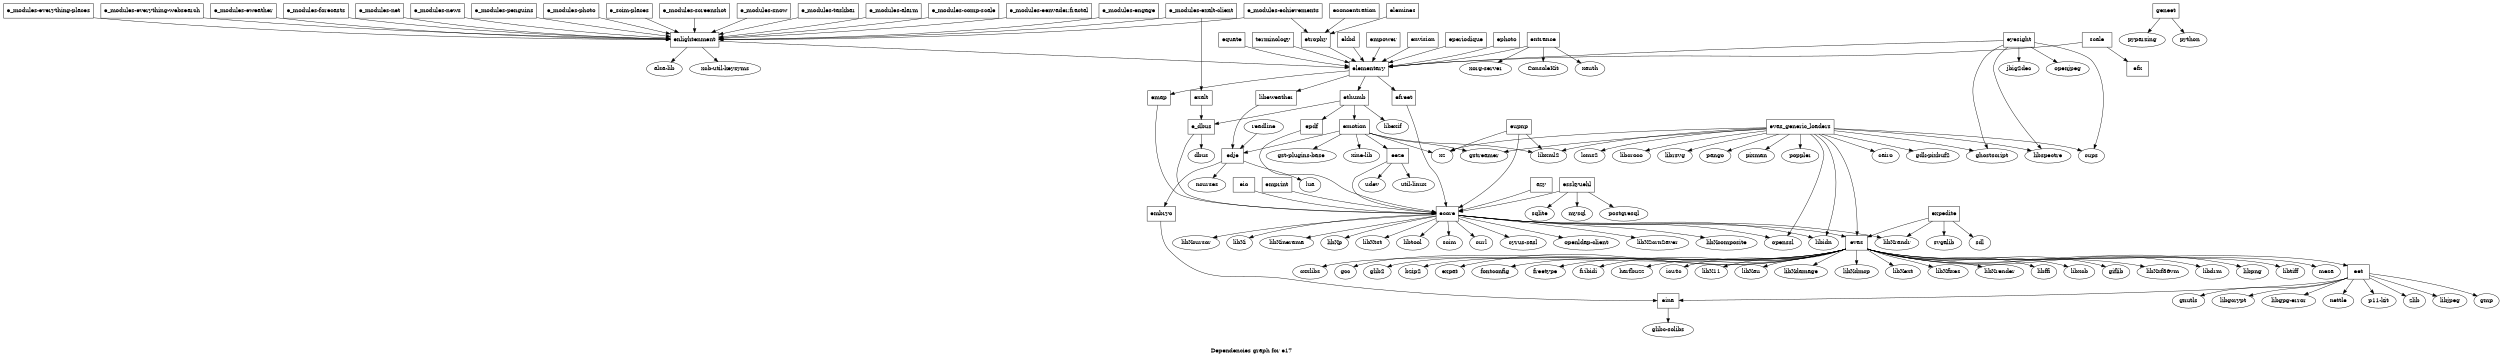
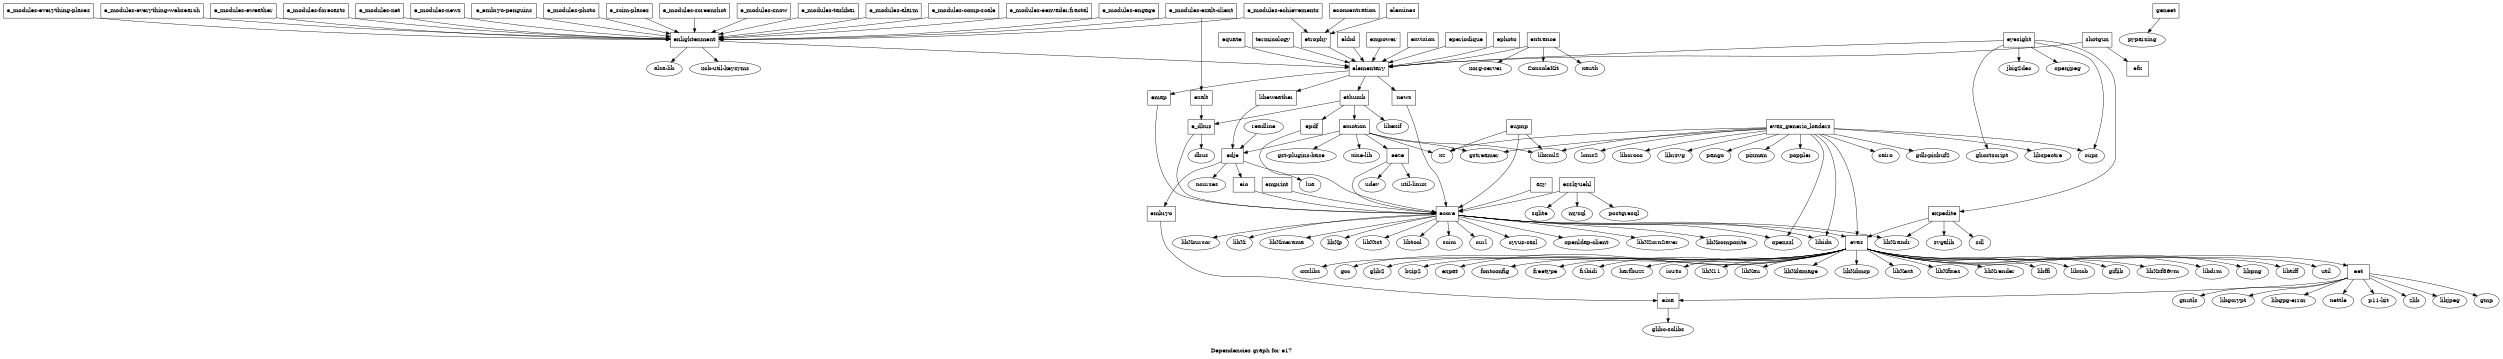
  digraph {
    label="Dependencies graph for e17"
    azy [shape=box]
    ecore [shape=box]
    curl
    "cyrus-sasl"
    libidn
    "openldap-client"
    openssl
    evas [shape=box]
    libXScrnSaver
    libXcomposite
    libXcursor
    libXi
    libXinerama
    libXp
    libXrandr
    libXtst
    libtool
    scim
    eet [shape=box]
    cxxlibs
    gcc
    glib2
    bzip2
    expat
    fontconfig
    freetype
    fribidi
    harfbuzz
    icu4c
    libX11
    libXau
    libXdamage
    libXdmcp
    libXext
    libXfixes
    libXrender
    libffi
    libxcb
    giflib
    libXxf86vm
    libdrm
    libpng
    libtiff
-   mesa
+   mesa [label=util]
    eina [shape=box]
    gmp
    gnutls
    libgcrypt
    "libgpg-error"
    nettle
    "p11-kit"
    zlib
    libjpeg
    "glibc-solibs"
    e_dbus [shape=box]
    dbus
    "e_modules-alarm" [shape=box]
    enlightenment [shape=box]
    elementary [shape=box]
    "alsa-lib"
    "xcb-util-keysyms"
-   efreet [shape=box]
+   efreet [shape=box label=news]
    emap [shape=box]
    ethumb [shape=box]
    libeweather [shape=box]
    edje [shape=box]
    eio [shape=box]
    embryo [shape=box]
    lua
    ncurses
    readline
    eeze [shape=box]
    udev
    "util-linux"
    emotion [shape=box]
    libexif
    epdf [shape=box]
    "gst-plugins-base"
    gstreamer
    libxml2
    "xine-lib"
    xz
    "e_modules-comp-scale" [shape=box]
    "e_modules-echievements" [shape=box]
    etrophy [shape=box]
    "e_modules-eenvader.fractal" [shape=box]
    "e_modules-engage" [shape=box]
    "e_modules-everything-places" [shape=box]
    "e_modules-everything-websearch" [shape=box]
    "e_modules-eweather" [shape=box]
    "e_modules-exalt-client" [shape=box]
    exalt [shape=box]
    "e_modules-forecasts" [shape=box]
    "e_modules-net" [shape=box]
    "e_modules-news" [shape=box]
-   "e_modules-penguins" [shape=box]
+   "e_modules-penguins" [shape=box label="e_embryo-penguins"]
    "e_modules-photo" [shape=box]
    n98 [label="e_scim-places" shape=box]
    "e_modules-screenshot" [shape=box]
    "e_modules-snow" [shape=box]
    "e_modules-taskbar" [shape=box]
    econcentration [shape=box]
    efx [shape=box]
    ekbd [shape=box]
    elemines [shape=box]
    empower [shape=box]
    emprint [shape=box]
    entrance [shape=box]
    ConsoleKit
    xauth
    "xorg-server"
    envision [shape=box]
    eperiodique [shape=box]
    ephoto [shape=box]
    equate [shape=box]
    esskyuehl [shape=box]
    mysql
    postgresql
    sqlite
    eupnp [shape=box]
    evas_generic_loaders [shape=box]
    cairo
    cups
    "gdk-pixbuf2"
    ghostscript
    lcms2
    libcroco
    librsvg
    libspectre
    pango
    pixman
    poppler
    expedite [shape=box]
    sdl
    svgalib
    eyesight [shape=box]
    jbig2dec
    openjpeg
    geneet [shape=box]
    pyparsing
-   python
-   shotgun [shape=box label=scale]
+   shotgun [shape=box]
    terminology [shape=box]
    azy -> ecore
    ecore -> curl
    ecore -> "cyrus-sasl"
    ecore -> libidn
    ecore -> "openldap-client"
    ecore -> openssl
    ecore -> evas
    ecore -> libXScrnSaver
    ecore -> libXcomposite
    ecore -> libXcursor
    ecore -> libXi
    ecore -> libXinerama
    ecore -> libXp
    ecore -> libXrandr
    ecore -> libXtst
    ecore -> libtool
    ecore -> scim
    evas -> eet
    evas -> cxxlibs
    evas -> gcc
    evas -> glib2
    evas -> bzip2
    evas -> expat
    evas -> fontconfig
    evas -> freetype
    evas -> fribidi
    evas -> harfbuzz
    evas -> icu4c
    evas -> libX11
    evas -> libXau
    evas -> libXdamage
    evas -> libXdmcp
    evas -> libXext
    evas -> libXfixes
    evas -> libXrender
    evas -> libffi
    evas -> libxcb
    evas -> giflib
    evas -> libXxf86vm
    evas -> libdrm
    evas -> libpng
    evas -> libtiff
    evas -> mesa
    eet -> eina
    eet -> gmp
    eet -> gnutls
    eet -> libgcrypt
    eet -> "libgpg-error"
    eet -> nettle
    eet -> "p11-kit"
    eet -> zlib
    eet -> libjpeg
    eina -> "glibc-solibs"
    e_dbus -> ecore
    e_dbus -> dbus
    "e_modules-alarm" -> enlightenment
    enlightenment -> elementary
    enlightenment -> "alsa-lib"
    enlightenment -> "xcb-util-keysyms"
    elementary -> efreet
    elementary -> emap
    elementary -> ethumb
    elementary -> libeweather
    efreet -> ecore
    emap -> ecore
    ethumb -> e_dbus
    ethumb -> emotion
    ethumb -> libexif
    ethumb -> epdf
    libeweather -> edje
+   edje -> eio
    edje -> embryo
    edje -> lua
    edje -> ncurses
    eio -> ecore
    embryo -> eina
    readline -> edje
    eeze -> ecore
    eeze -> udev
    eeze -> "util-linux"
    emotion -> edje
    emotion -> eeze
    emotion -> "gst-plugins-base"
    emotion -> gstreamer
    emotion -> libxml2
    emotion -> "xine-lib"
    emotion -> xz
    epdf -> ecore
    "e_modules-comp-scale" -> enlightenment
    "e_modules-echievements" -> enlightenment
    "e_modules-echievements" -> etrophy
    etrophy -> elementary
    "e_modules-eenvader.fractal" -> enlightenment
    "e_modules-engage" -> enlightenment
    "e_modules-everything-places" -> enlightenment
    "e_modules-everything-websearch" -> enlightenment
    "e_modules-eweather" -> enlightenment
    "e_modules-exalt-client" -> enlightenment
    "e_modules-exalt-client" -> exalt
    exalt -> e_dbus
    "e_modules-forecasts" -> enlightenment
    "e_modules-net" -> enlightenment
    "e_modules-news" -> enlightenment
    "e_modules-penguins" -> enlightenment
    "e_modules-photo" -> enlightenment
    n98 -> enlightenment
    "e_modules-screenshot" -> enlightenment
    "e_modules-snow" -> enlightenment
    "e_modules-taskbar" -> enlightenment
    econcentration -> etrophy
    ekbd -> elementary
    elemines -> etrophy
    empower -> elementary
    emprint -> ecore
    entrance -> elementary
    entrance -> ConsoleKit
    entrance -> xauth
    entrance -> "xorg-server"
    envision -> elementary
    eperiodique -> elementary
    ephoto -> elementary
    equate -> elementary
    esskyuehl -> ecore
    esskyuehl -> mysql
    esskyuehl -> postgresql
    esskyuehl -> sqlite
    eupnp -> ecore
    eupnp -> libxml2
    eupnp -> xz
    evas_generic_loaders -> libidn
    evas_generic_loaders -> openssl
    evas_generic_loaders -> evas
    evas_generic_loaders -> gstreamer
    evas_generic_loaders -> libxml2
    evas_generic_loaders -> xz
    evas_generic_loaders -> cairo
    evas_generic_loaders -> cups
    evas_generic_loaders -> "gdk-pixbuf2"
-   evas_generic_loaders -> ghostscript
    evas_generic_loaders -> lcms2
    evas_generic_loaders -> libcroco
    evas_generic_loaders -> librsvg
    evas_generic_loaders -> libspectre
    evas_generic_loaders -> pango
    evas_generic_loaders -> pixman
    evas_generic_loaders -> poppler
    expedite -> evas
    expedite -> libXrandr
    expedite -> sdl
    expedite -> svgalib
    eyesight -> elementary
    eyesight -> cups
    eyesight -> ghostscript
-   eyesight -> libspectre
+   eyesight -> expedite
    eyesight -> jbig2dec
    eyesight -> openjpeg
    geneet -> pyparsing
-   geneet -> python
    shotgun -> elementary
    shotgun -> efx
    terminology -> elementary
  }
